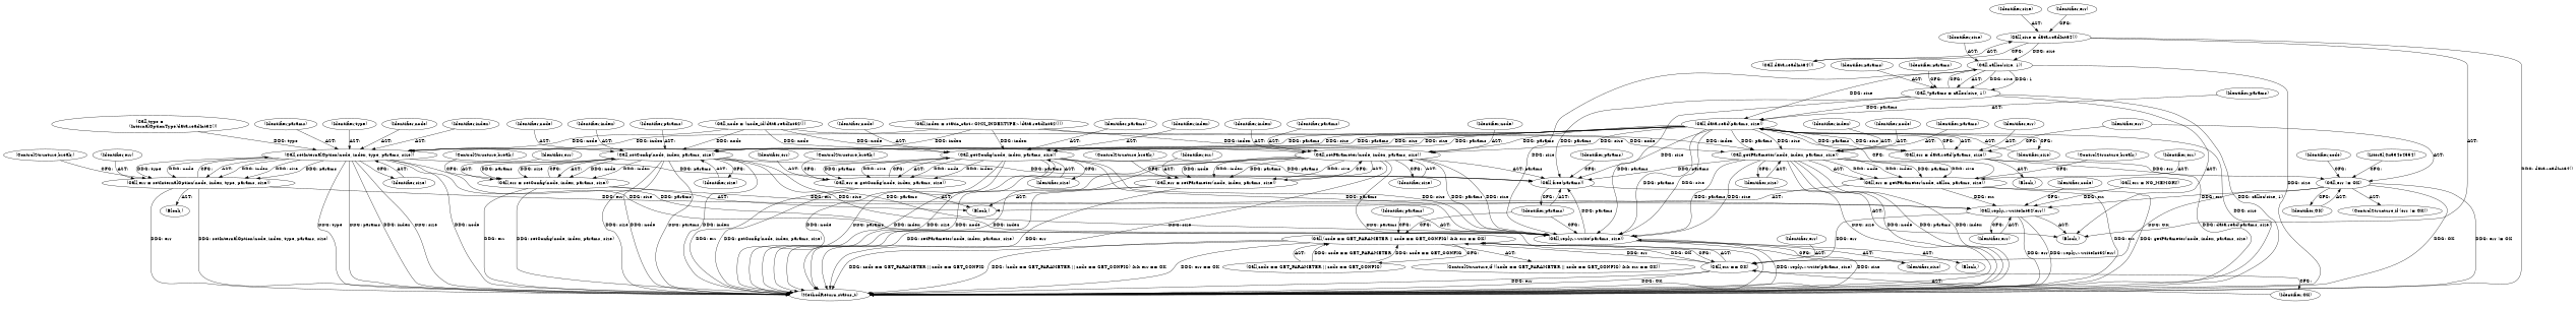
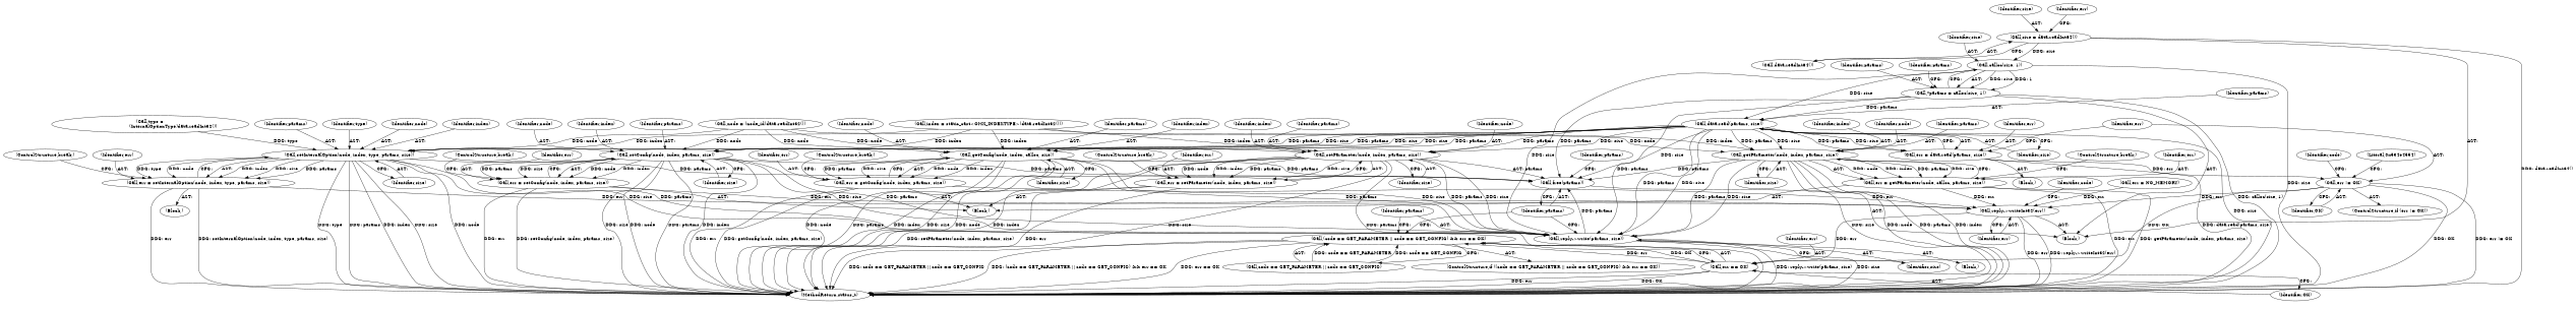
  digraph {
    n1 [label="(Call,calloc(size, 1))"]
    n2 [label="(Call,*params = calloc(size, 1))"]
    n3 [label="(Call,data.read(params, size))"]
    n4 [label="(Call,reply->write(params, size))"]
    n5 [label="(MethodReturn,status_t)"]
    n6 [label="(Block,)"]
    n7 [label="(Call,free(params))"]
    n8 [label="(Call,err = data.read(params, size))"]
    n9 [label="(Call,getParameter(node, index, params, size))"]
    n10 [label="(Call,setParameter(node, index, params, size))"]
-   n11 [label="(Call,getConfig(node, index, params, size))"]
+   n11 [label="(Call,getConfig(node, index, calloc, size))"]
    n12 [label="(Call,setConfig(node, index, params, size))"]
    n13 [label="(Call,setInternalOption(node, index, type, params, size))"]
    n14 [label="(Identifier,size)"]
    n15 [label="(Block,)"]
    n16 [label="(Identifier,size)"]
    n17 [label="(Call,size = data.readInt64())"]
    n18 [label="(Call,data.readInt64())"]
    n19 [label="(Identifier,params)"]
    n20 [label="(Call,err != OK)"]
    n21 [label="(Block,)"]
    n22 [label="(Call,err = getParameter(node, calloc, params, size))"]
    n23 [label="(Identifier,size)"]
    n24 [label="(Call,err = setParameter(node, index, params, size))"]
    n25 [label="(Identifier,size)"]
    n26 [label="(Call,err = getConfig(node, index, params, size))"]
    n27 [label="(Identifier,size)"]
    n28 [label="(Call,err = setConfig(node, index, params, size))"]
    n29 [label="(Identifier,size)"]
    n30 [label="(Call,err = setInternalOption(node, index, type, params, size))"]
    n31 [label="(Identifier,size)"]
    n32 [label="(Call,reply->writeInt32(err))"]
    n33 [label="(Call,err == OK)"]
    n34 [label="(Identifier,OK)"]
    n35 [label="(ControlStructure,if (err != OK))"]
    n36 [label="(Identifier,err)"]
    n37 [label="(Call,(code == GET_PARAMETER || code == GET_CONFIG) && err == OK)"]
    n38 [label="(Identifier,OK)"]
    n39 [label="(Call,code == GET_PARAMETER || code == GET_CONFIG)"]
    n40 [label="(ControlStructure,if ((code == GET_PARAMETER || code == GET_CONFIG) && err == OK))"]
    n41 [label="(Block,)"]
    n42 [label="(Block,)"]
    n43 [label="(Identifier,err)"]
    n44 [label="(Identifier,params)"]
    n45 [label="(ControlStructure,break;)"]
    n46 [label="(Call,index = static_cast<OMX_INDEXTYPE>(data.readInt32()))"]
    n47 [label="(Identifier,size)"]
    n48 [label="(Identifier,index)"]
    n49 [label="(Identifier,index)"]
    n50 [label="(Identifier,params)"]
    n51 [label="(Identifier,code)"]
    n52 [label="(Call,node = (node_id)data.readInt32())"]
    n53 [label="(ControlStructure,break;)"]
    n54 [label="(Identifier,params)"]
    n55 [label="(Identifier,index)"]
    n56 [label="(Identifier,params)"]
    n57 [label="(Call,type =\n                                (InternalOptionType)data.readInt32())"]
    n58 [label="(ControlStructure,break;)"]
    n59 [label="(Identifier,params)"]
    n60 [label="(Identifier,err)"]
    n61 [label="(Identifier,params)"]
    n62 [label="(Identifier,err)"]
    n63 [label="(Identifier,index)"]
    n64 [label="(Identifier,err)"]
    n65 [label="(Identifier,err)"]
    n66 [label="(Identifier,params)"]
    n67 [label="(Identifier,node)"]
    n68 [label="(Identifier,index)"]
    n69 [label="(Call,err = NO_MEMORY)"]
    n70 [label="(Identifier,type)"]
    n71 [label="(Identifier,size)"]
    n72 [label="(Identifier,node)"]
    n73 [label="(Identifier,err)"]
    n74 [label="(Identifier,code)"]
    n75 [label="(Identifier,params)"]
    n76 [label="(Identifier,params)"]
    n77 [label="(Identifier,err)"]
    n78 [label="(Identifier,params)"]
    n79 [label="(Identifier,node)"]
    n80 [label="(Identifier,err)"]
    n81 [label="(ControlStructure,break;)"]
    n82 [label="(ControlStructure,break;)"]
    n83 [label="(Identifier,node)"]
    n84 [label="(Literal,0x534e4554)"]
    n85 [label="(Identifier,err)"]
    n86 [label="(Identifier,node)"]
    n1 -> n2 [label="AST: "]
    n1 -> n2 [label="DDG: size"]
    n1 -> n2 [label="DDG: 1"]
    n1 -> n3 [label="DDG: size"]
    n1 -> n4 [label="DDG: size"]
    n1 -> n5 [label="DDG: size"]
    n2 -> n1 [label="CFG: "]
    n2 -> n3 [label="DDG: params"]
    n2 -> n4 [label="DDG: params"]
    n2 -> n5 [label="DDG: calloc(size, 1)"]
    n2 -> n6 [label="AST: "]
    n2 -> n7 [label="DDG: params"]
    n3 -> n4 [label="DDG: params"]
    n3 -> n4 [label="DDG: size"]
    n3 -> n5 [label="DDG: size"]
    n3 -> n7 [label="DDG: size"]
    n3 -> n8 [label="AST: "]
    n3 -> n8 [label="DDG: params"]
    n3 -> n8 [label="DDG: size"]
    n3 -> n9 [label="DDG: params"]
    n3 -> n9 [label="DDG: size"]
    n3 -> n10 [label="DDG: params"]
    n3 -> n10 [label="DDG: size"]
    n3 -> n11 [label="DDG: params"]
    n3 -> n11 [label="DDG: size"]
    n3 -> n12 [label="DDG: params"]
    n3 -> n12 [label="DDG: size"]
    n3 -> n13 [label="DDG: params"]
    n3 -> n13 [label="DDG: size"]
    n3 -> n14 [label="CFG: "]
    n4 -> n5 [label="DDG: reply->write(params, size)"]
    n4 -> n5 [label="DDG: size"]
    n4 -> n7 [label="DDG: params"]
    n4 -> n15 [label="AST: "]
    n4 -> n16 [label="CFG: "]
    n7 -> n6 [label="AST: "]
    n7 -> n19 [label="CFG: "]
    n8 -> n3 [label="CFG: "]
    n8 -> n5 [label="DDG: data.read(params, size)"]
    n8 -> n20 [label="DDG: err"]
    n8 -> n21 [label="AST: "]
    n9 -> n4 [label="DDG: params"]
    n9 -> n4 [label="DDG: size"]
    n9 -> n5 [label="DDG: size"]
    n9 -> n5 [label="DDG: node"]
    n9 -> n5 [label="DDG: params"]
    n9 -> n5 [label="DDG: index"]
    n9 -> n7 [label="DDG: params"]
    n9 -> n22 [label="AST: "]
    n9 -> n22 [label="DDG: node"]
    n9 -> n22 [label="DDG: index"]
    n9 -> n22 [label="DDG: params"]
    n9 -> n22 [label="DDG: size"]
    n9 -> n23 [label="CFG: "]
    n10 -> n4 [label="DDG: params"]
    n10 -> n4 [label="DDG: size"]
    n10 -> n5 [label="DDG: size"]
    n10 -> n5 [label="DDG: params"]
    n10 -> n5 [label="DDG: node"]
    n10 -> n5 [label="DDG: index"]
    n10 -> n7 [label="AST: params"]
    n10 -> n24 [label="AST: "]
    n10 -> n24 [label="DDG: node"]
    n10 -> n24 [label="DDG: index"]
    n10 -> n24 [label="DDG: params"]
    n10 -> n24 [label="DDG: size"]
    n10 -> n25 [label="CFG: "]
    n11 -> n4 [label="DDG: params"]
    n11 -> n4 [label="DDG: size"]
    n11 -> n5 [label="DDG: node"]
    n11 -> n5 [label="DDG: params"]
    n11 -> n5 [label="DDG: index"]
    n11 -> n5 [label="DDG: size"]
    n11 -> n7 [label="DDG: params"]
    n11 -> n26 [label="AST: "]
    n11 -> n26 [label="DDG: node"]
    n11 -> n26 [label="DDG: index"]
    n11 -> n26 [label="DDG: params"]
    n11 -> n26 [label="DDG: size"]
    n11 -> n27 [label="CFG: "]
    n12 -> n4 [label="DDG: params"]
    n12 -> n4 [label="DDG: size"]
    n12 -> n5 [label="DDG: size"]
    n12 -> n5 [label="DDG: node"]
    n12 -> n5 [label="DDG: params"]
    n12 -> n5 [label="DDG: index"]
    n12 -> n7 [label="DDG: params"]
    n12 -> n28 [label="AST: "]
    n12 -> n28 [label="DDG: node"]
    n12 -> n28 [label="DDG: index"]
    n12 -> n28 [label="DDG: params"]
    n12 -> n28 [label="DDG: size"]
    n12 -> n29 [label="CFG: "]
    n13 -> n4 [label="DDG: params"]
    n13 -> n4 [label="DDG: size"]
    n13 -> n5 [label="DDG: type"]
    n13 -> n5 [label="DDG: params"]
    n13 -> n5 [label="DDG: index"]
    n13 -> n5 [label="DDG: size"]
    n13 -> n5 [label="DDG: node"]
    n13 -> n7 [label="DDG: params"]
    n13 -> n30 [label="AST: "]
    n13 -> n30 [label="DDG: index"]
    n13 -> n30 [label="DDG: size"]
    n13 -> n30 [label="DDG: params"]
    n13 -> n30 [label="DDG: type"]
    n13 -> n30 [label="DDG: node"]
    n13 -> n31 [label="CFG: "]
    n14 -> n3 [label="AST: "]
    n16 -> n4 [label="AST: "]
    n17 -> n1 [label="DDG: size"]
    n17 -> n5 [label="DDG: data.readInt64()"]
    n17 -> n6 [label="AST: "]
    n17 -> n18 [label="CFG: "]
    n18 -> n17 [label="AST: "]
    n19 -> n4 [label="CFG: "]
    n19 -> n7 [label="AST: "]
    n19 -> n37 [label="CFG: "]
    n20 -> n5 [label="DDG: err != OK"]
    n20 -> n5 [label="DDG: OK"]
    n20 -> n32 [label="DDG: err"]
    n20 -> n33 [label="DDG: OK"]
    n20 -> n34 [label="CFG: "]
    n20 -> n35 [label="AST: "]
    n22 -> n5 [label="DDG: err"]
    n22 -> n5 [label="DDG: getParameter(node, index, params, size)"]
-   n22 -> n3 [label="CFG: "]
+   n22 -> n9 [label="CFG: "]
    n22 -> n32 [label="DDG: err"]
    n22 -> n41 [label="AST: "]
    n23 -> n9 [label="AST: "]
    n24 -> n5 [label="DDG: setParameter(node, index, params, size)"]
    n24 -> n5 [label="DDG: err"]
    n24 -> n10 [label="CFG: "]
    n24 -> n41 [label="AST: "]
    n25 -> n10 [label="AST: "]
    n26 -> n5 [label="DDG: getConfig(node, index, params, size)"]
    n26 -> n5 [label="DDG: err"]
    n26 -> n11 [label="CFG: "]
+   n26 -> n32 [label="DDG: err"]
    n26 -> n41 [label="AST: "]
    n27 -> n11 [label="AST: "]
    n28 -> n5 [label="DDG: err"]
    n28 -> n5 [label="DDG: setConfig(node, index, params, size)"]
    n28 -> n12 [label="CFG: "]
    n28 -> n32 [label="DDG: err"]
    n28 -> n41 [label="AST: "]
    n29 -> n12 [label="AST: "]
    n30 -> n5 [label="DDG: setInternalOption(node, index, type, params, size)"]
    n30 -> n5 [label="DDG: err"]
    n30 -> n13 [label="CFG: "]
    n30 -> n32 [label="DDG: err"]
    n30 -> n42 [label="AST: "]
    n31 -> n13 [label="AST: "]
    n32 -> n5 [label="DDG: err"]
    n32 -> n5 [label="DDG: reply->writeInt32(err)"]
    n32 -> n6 [label="AST: "]
    n32 -> n33 [label="DDG: err"]
    n32 -> n36 [label="CFG: "]
    n33 -> n5 [label="DDG: err"]
    n33 -> n5 [label="DDG: OK"]
    n33 -> n37 [label="AST: "]
    n33 -> n37 [label="DDG: err"]
    n33 -> n37 [label="DDG: OK"]
    n33 -> n38 [label="CFG: "]
    n34 -> n20 [label="AST: "]
    n36 -> n32 [label="AST: "]
    n37 -> n5 [label="DDG: err == OK"]
    n37 -> n5 [label="DDG: code == GET_PARAMETER || code == GET_CONFIG"]
    n37 -> n5 [label="DDG: (code == GET_PARAMETER || code == GET_CONFIG) && err == OK"]
    n37 -> n33 [label="CFG: "]
    n37 -> n39 [label="CFG: "]
    n37 -> n40 [label="AST: "]
    n38 -> n33 [label="AST: "]
    n39 -> n37 [label="AST: "]
    n39 -> n37 [label="DDG: code == GET_PARAMETER"]
    n39 -> n37 [label="DDG: code == GET_CONFIG"]
    n43 -> n26 [label="AST: "]
    n44 -> n2 [label="CFG: "]
    n45 -> n26 [label="CFG: "]
    n46 -> n9 [label="DDG: index"]
    n46 -> n10 [label="DDG: index"]
    n46 -> n11 [label="DDG: index"]
    n46 -> n12 [label="DDG: index"]
    n46 -> n13 [label="DDG: index"]
    n47 -> n1 [label="AST: "]
    n48 -> n12 [label="AST: "]
    n49 -> n10 [label="AST: "]
    n50 -> n12 [label="AST: "]
    n51 -> n32 [label="CFG: "]
    n52 -> n9 [label="DDG: node"]
    n52 -> n10 [label="DDG: node"]
    n52 -> n11 [label="DDG: node"]
    n52 -> n12 [label="DDG: node"]
    n52 -> n13 [label="DDG: node"]
    n53 -> n30 [label="CFG: "]
    n54 -> n3 [label="AST: "]
    n55 -> n13 [label="AST: "]
    n56 -> n11 [label="AST: "]
    n57 -> n13 [label="DDG: type"]
    n58 -> n24 [label="CFG: "]
    n59 -> n2 [label="AST: "]
    n60 -> n33 [label="AST: "]
    n61 -> n13 [label="AST: "]
    n62 -> n24 [label="AST: "]
    n63 -> n9 [label="AST: "]
    n64 -> n22 [label="AST: "]
    n65 -> n8 [label="CFG: "]
    n65 -> n20 [label="AST: "]
    n66 -> n7 [label="CFG: "]
    n67 -> n9 [label="AST: "]
    n68 -> n11 [label="AST: "]
    n69 -> n32 [label="DDG: err"]
    n70 -> n13 [label="AST: "]
    n71 -> n17 [label="AST: "]
    n72 -> n11 [label="AST: "]
    n73 -> n17 [label="CFG: "]
    n74 -> n20 [label="CFG: "]
    n75 -> n9 [label="AST: "]
    n76 -> n4 [label="AST: "]
    n76 -> n37 [label="CFG: "]
    n77 -> n30 [label="AST: "]
    n78 -> n10 [label="AST: "]
    n79 -> n10 [label="AST: "]
    n80 -> n8 [label="AST: "]
    n81 -> n28 [label="CFG: "]
    n82 -> n22 [label="CFG: "]
    n83 -> n12 [label="AST: "]
    n84 -> n20 [label="CFG: "]
    n85 -> n28 [label="AST: "]
    n86 -> n13 [label="AST: "]
  }
